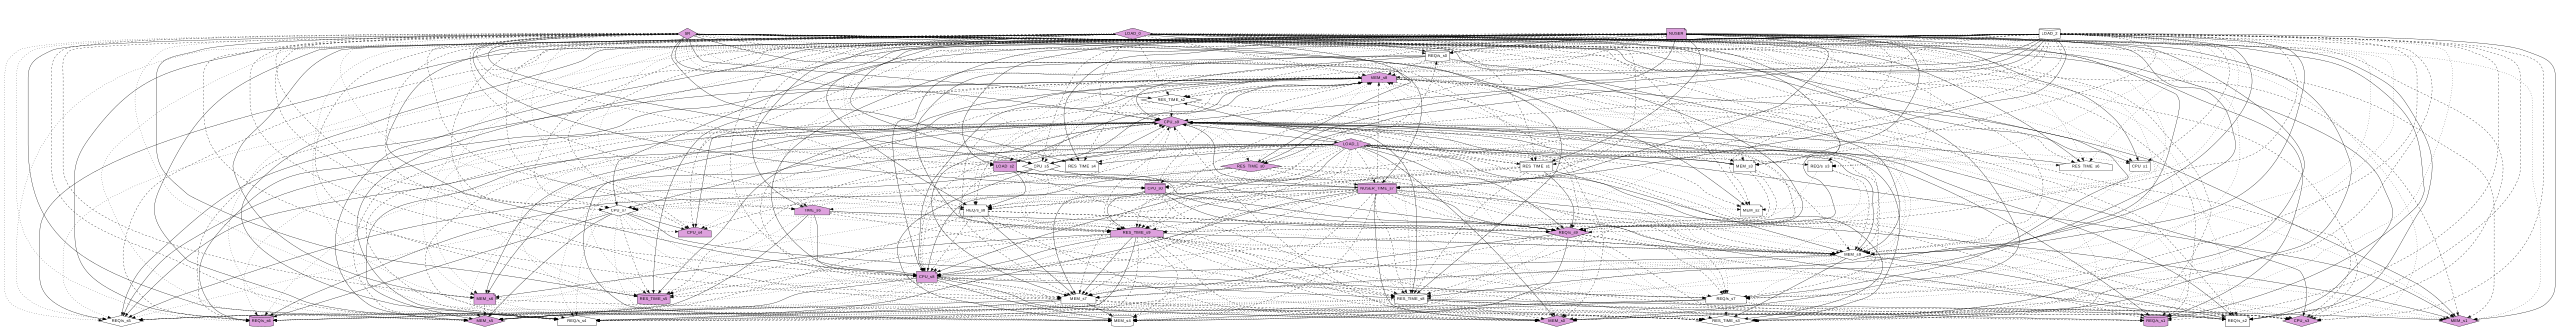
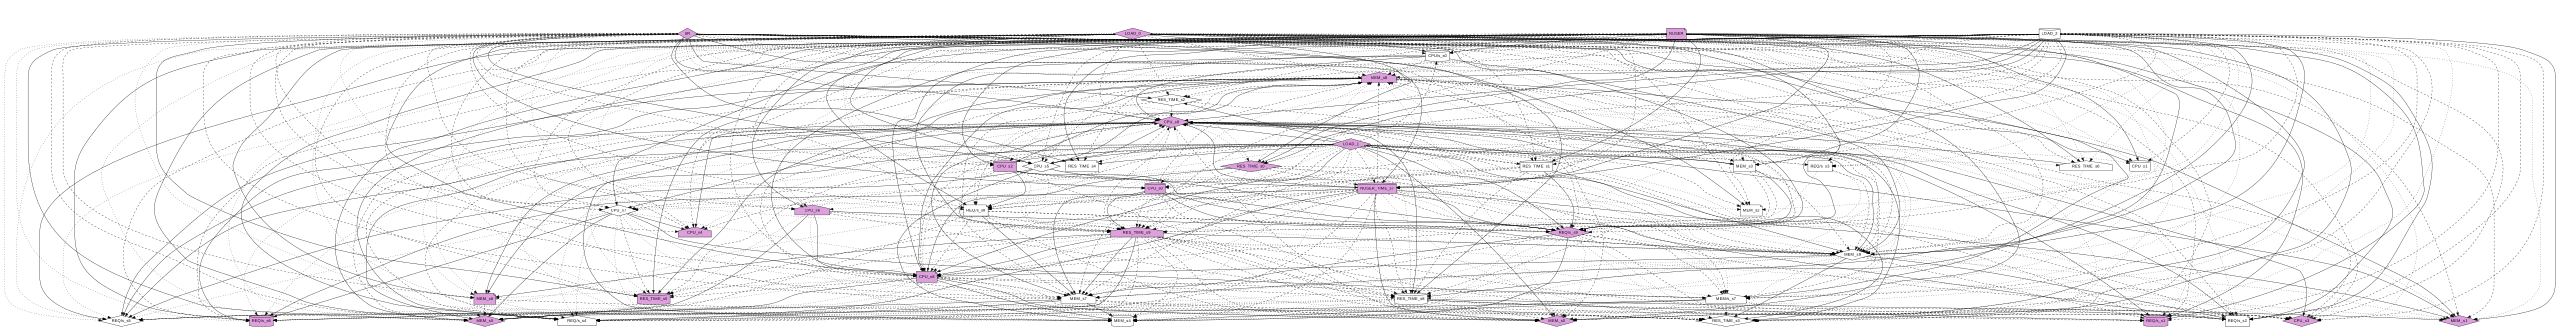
  strict digraph {
    fontname="Liberation Sans"
    node [fillcolor=plum fontname="Liberation Sans" shape=diamond style=filled]
    edge [fontname="Liberation Sans" style=dotted]
    NUSER [shape=note]
-   "REQ/s_s0" [fillcolor=white shape=cylinder]
+   "REQ/s_s0" [fillcolor=white shape=cylinder label="CPU/s_s0"]
    RES_TIME_s0
    CPU_s0 [shape=cylinder]
    MEM_s0
    "REQ/s_s1" [shape=cylinder]
    RES_TIME_s1 [fillcolor=white shape=cylinder]
    CPU_s1 [fillcolor=white shape=cylinder]
    MEM_s1
    "REQ/s_s2" [fillcolor=white shape=note]
    RES_TIME_s2 [fillcolor=white]
-   CPU_s2 [shape=cylinder label=LOAD_s2]
+   CPU_s2 [shape=cylinder]
    MEM_s2 [fillcolor=white shape=note]
    "REQ/s_s3" [fillcolor=white shape=note]
    RES_TIME_s3 [fillcolor=white]
    CPU_s3
    MEM_s3 [fillcolor=white shape=note]
    "REQ/s_s4" [fillcolor=white shape=house]
    RES_TIME_s4 [fillcolor=white shape=note]
    CPU_s4 [shape=house]
    MEM_s4 [fillcolor=white shape=cylinder]
    "REQ/s_s5" [fillcolor=white]
    RES_TIME_s5 [shape=cylinder]
    CPU_s5 [fillcolor=white]
    MEM_s5
    "REQ/s_s6" [shape=cylinder]
    RES_TIME_s6 [fillcolor=white shape=house]
-   CPU_s6 [shape=house label=TIME_s6]
+   CPU_s6 [shape=house]
    MEM_s6 [shape=note]
-   "REQ/s_s7" [fillcolor=white shape=house]
+   "REQ/s_s7" [fillcolor=white shape=house label="MEM/s_s7"]
    n31 [label=NUSER_TIME_s7 shape=cylinder]
    CPU_s7 [fillcolor=white]
    MEM_s7 [fillcolor=white shape=house]
    "REQ/s_s8" [fillcolor=white shape=note]
    RES_TIME_s8 [fillcolor=white shape=cylinder]
    CPU_s8 [shape=note]
    MEM_s8 [shape=house]
    "REQ/s_s9"
    RES_TIME_s9 [shape=house]
    CPU_s9
    MEM_s9 [fillcolor=white]
    LOAD_0
    LOAD_1
    LOAD_2 [fillcolor=white shape=cylinder]
    SR
    NUSER -> "REQ/s_s0" [style=solid]
    NUSER -> RES_TIME_s0 [style=solid]
    NUSER -> CPU_s0
    NUSER -> MEM_s0 [style=solid]
    NUSER -> "REQ/s_s1" [style=solid]
    NUSER -> RES_TIME_s1 [style=solid]
    NUSER -> CPU_s1 [style=solid]
    NUSER -> MEM_s1
    NUSER -> "REQ/s_s2" [style=solid]
    NUSER -> RES_TIME_s2 [style=dashed]
    NUSER -> CPU_s2 [style=solid]
    NUSER -> MEM_s2 [style=dashed]
    NUSER -> "REQ/s_s3"
    NUSER -> RES_TIME_s3 [style=solid]
    NUSER -> CPU_s3 [style=dashed]
    NUSER -> MEM_s3 [style=solid]
    NUSER -> "REQ/s_s4" [style=solid]
    NUSER -> RES_TIME_s4 [style=solid]
    NUSER -> CPU_s4 [style=dashed]
    NUSER -> MEM_s4
    NUSER -> "REQ/s_s5" [style=solid]
    NUSER -> RES_TIME_s5
    NUSER -> CPU_s5 [style=dashed]
    NUSER -> MEM_s5
    NUSER -> "REQ/s_s6" [style=dashed]
    NUSER -> RES_TIME_s6
    NUSER -> CPU_s6 [style=solid]
    NUSER -> MEM_s6
    NUSER -> "REQ/s_s7"
    NUSER -> n31 [style=solid]
    NUSER -> CPU_s7 [style=dashed]
    NUSER -> MEM_s7
    NUSER -> "REQ/s_s8" [style=solid]
    NUSER -> RES_TIME_s8 [style=solid]
    NUSER -> CPU_s8 [style=dashed]
    NUSER -> MEM_s8
    NUSER -> "REQ/s_s9"
    NUSER -> RES_TIME_s9 [style=dashed]
    NUSER -> CPU_s9
    NUSER -> MEM_s9 [style=solid]
    "REQ/s_s0" -> CPU_s8 [style=solid]
    "REQ/s_s0" -> MEM_s8 [style=dashed]
    "REQ/s_s0" -> "REQ/s_s9"
    "REQ/s_s0" -> RES_TIME_s9 [style=solid]
    "REQ/s_s0" -> CPU_s9 [style=solid]
    "REQ/s_s0" -> MEM_s9 [style=solid]
    RES_TIME_s0 -> "REQ/s_s7" [style=dashed]
    RES_TIME_s0 -> n31 [style=dashed]
    RES_TIME_s0 -> CPU_s7
    RES_TIME_s0 -> MEM_s7 [style=dashed]
    RES_TIME_s0 -> "REQ/s_s8"
    RES_TIME_s0 -> RES_TIME_s8
    RES_TIME_s0 -> CPU_s8 [style=solid]
    RES_TIME_s0 -> MEM_s8
    RES_TIME_s0 -> "REQ/s_s9"
    RES_TIME_s0 -> RES_TIME_s9
    RES_TIME_s0 -> CPU_s9
    RES_TIME_s0 -> MEM_s9 [style=dashed]
    CPU_s0 -> MEM_s7 [style=solid]
    CPU_s0 -> "REQ/s_s8"
    CPU_s0 -> RES_TIME_s8 [style=dashed]
    CPU_s0 -> CPU_s8
    CPU_s0 -> MEM_s8 [style=dashed]
    CPU_s0 -> "REQ/s_s9" [style=solid]
    CPU_s0 -> RES_TIME_s9 [style=solid]
    CPU_s0 -> CPU_s9
    CPU_s0 -> MEM_s9 [style=solid]
    RES_TIME_s1 -> "REQ/s_s8" [style=dashed]
    RES_TIME_s1 -> RES_TIME_s8 [style=dashed]
    RES_TIME_s1 -> CPU_s8
    RES_TIME_s1 -> MEM_s8
    RES_TIME_s1 -> "REQ/s_s9" [style=solid]
    RES_TIME_s1 -> RES_TIME_s9 [style=dashed]
    RES_TIME_s1 -> CPU_s9 [style=dashed]
    RES_TIME_s1 -> MEM_s9 [style=solid]
    CPU_s1 -> MEM_s9
    RES_TIME_s2 -> RES_TIME_s9 [style=dashed]
    RES_TIME_s2 -> CPU_s9 [style=dashed]
    RES_TIME_s2 -> MEM_s9 [style=dashed]
    CPU_s2 -> n31 [style=solid]
    CPU_s2 -> CPU_s7 [style=dashed]
    CPU_s2 -> MEM_s7 [style=dashed]
    CPU_s2 -> "REQ/s_s8" [style=solid]
    CPU_s2 -> RES_TIME_s8 [style=dashed]
    CPU_s2 -> CPU_s8
    CPU_s2 -> MEM_s8 [style=solid]
    CPU_s2 -> "REQ/s_s9" [style=solid]
    CPU_s2 -> RES_TIME_s9
    CPU_s2 -> CPU_s9
    CPU_s2 -> MEM_s9 [style=dashed]
    "REQ/s_s3" -> "REQ/s_s9"
    "REQ/s_s3" -> RES_TIME_s9
    "REQ/s_s3" -> CPU_s9
    "REQ/s_s3" -> MEM_s9 [style=dashed]
    MEM_s3 -> CPU_s8 [style=dashed]
    MEM_s3 -> MEM_s8
+   MEM_s3 -> "REQ/s_s9" [style=solid]
    MEM_s3 -> RES_TIME_s9 [style=dashed]
    MEM_s3 -> CPU_s9 [style=solid]
    MEM_s3 -> MEM_s9 [style=dashed]
    CPU_s5 -> MEM_s4 [style=solid]
    CPU_s5 -> "REQ/s_s5" [style=solid]
    CPU_s5 -> MEM_s8 [style=solid]
    CPU_s5 -> "REQ/s_s9" [style=solid]
    CPU_s5 -> RES_TIME_s9
    CPU_s5 -> CPU_s9 [style=solid]
    CPU_s5 -> MEM_s9
    RES_TIME_s6 -> CPU_s9 [style=solid]
    RES_TIME_s6 -> MEM_s9
    CPU_s6 -> MEM_s4
    CPU_s6 -> RES_TIME_s5
    CPU_s6 -> MEM_s5 [style=solid]
    CPU_s6 -> RES_TIME_s8 [style=dashed]
    CPU_s6 -> CPU_s8 [style=solid]
    CPU_s6 -> "REQ/s_s9" [style=solid]
    CPU_s6 -> RES_TIME_s9 [style=dashed]
    CPU_s6 -> CPU_s9
    CPU_s6 -> MEM_s9
    MEM_s6 -> RES_TIME_s3 [style=dashed]
    MEM_s6 -> "REQ/s_s4"
    MEM_s6 -> MEM_s5 [style=dashed]
    "REQ/s_s7" -> MEM_s0
    "REQ/s_s7" -> "REQ/s_s2"
    "REQ/s_s7" -> RES_TIME_s3
    "REQ/s_s7" -> CPU_s3
    "REQ/s_s7" -> "REQ/s_s4" [style=solid]
    "REQ/s_s7" -> MEM_s4 [style=solid]
    n31 -> MEM_s0 [style=solid]
    n31 -> MEM_s1 [style=solid]
    n31 -> "REQ/s_s2" [style=solid]
    n31 -> MEM_s2
    n31 -> RES_TIME_s3
    n31 -> CPU_s3
    n31 -> "REQ/s_s4" [style=dashed]
    n31 -> MEM_s4 [style=dashed]
    n31 -> RES_TIME_s5 [style=dashed]
    n31 -> MEM_s5 [style=solid]
    n31 -> "REQ/s_s6" [style=solid]
    n31 -> "REQ/s_s7"
    n31 -> CPU_s7
    n31 -> MEM_s7
    n31 -> "REQ/s_s8" [style=dashed]
    n31 -> RES_TIME_s8 [style=dashed]
    n31 -> CPU_s8 [style=dashed]
    n31 -> MEM_s8 [style=dashed]
    n31 -> "REQ/s_s9" [style=dashed]
    n31 -> RES_TIME_s9 [style=dashed]
    n31 -> CPU_s9 [style=solid]
    n31 -> MEM_s9 [style=dashed]
    CPU_s7 -> MEM_s0
    CPU_s7 -> RES_TIME_s3
    CPU_s7 -> "REQ/s_s4"
    CPU_s7 -> CPU_s4 [style=solid]
    CPU_s7 -> MEM_s4
    CPU_s7 -> "REQ/s_s5"
    CPU_s7 -> RES_TIME_s5 [style=dashed]
    CPU_s7 -> MEM_s5 [style=solid]
    CPU_s7 -> "REQ/s_s6" [style=solid]
    CPU_s7 -> "REQ/s_s7" [style=solid]
    CPU_s7 -> MEM_s7
    MEM_s7 -> MEM_s0 [style=dashed]
    MEM_s7 -> RES_TIME_s3 [style=dashed]
    MEM_s7 -> "REQ/s_s4" [style=solid]
    MEM_s7 -> MEM_s4 [style=solid]
    MEM_s7 -> "REQ/s_s6" [style=solid]
    "REQ/s_s8" -> MEM_s0 [style=dashed]
    "REQ/s_s8" -> MEM_s5 [style=dashed]
    "REQ/s_s8" -> "REQ/s_s6"
    "REQ/s_s8" -> MEM_s7 [style=solid]
    "REQ/s_s8" -> CPU_s8 [style=dashed]
    "REQ/s_s8" -> "REQ/s_s9" [style=dashed]
    "REQ/s_s8" -> RES_TIME_s9 [style=dashed]
    "REQ/s_s8" -> CPU_s9
    "REQ/s_s8" -> MEM_s9 [style=dashed]
    RES_TIME_s8 -> MEM_s0 [style=dashed]
    RES_TIME_s8 -> "REQ/s_s1" [style=solid]
    RES_TIME_s8 -> MEM_s1 [style=solid]
    RES_TIME_s8 -> "REQ/s_s2" [style=dashed]
    RES_TIME_s8 -> RES_TIME_s3
    RES_TIME_s8 -> "REQ/s_s4"
    RES_TIME_s8 -> MEM_s4
    RES_TIME_s8 -> "REQ/s_s5"
    RES_TIME_s8 -> MEM_s5
    CPU_s8 -> MEM_s0 [style=solid]
    CPU_s8 -> RES_TIME_s3
    CPU_s8 -> CPU_s3 [style=dashed]
    CPU_s8 -> "REQ/s_s4"
    CPU_s8 -> MEM_s4 [style=solid]
    CPU_s8 -> "REQ/s_s5" [style=solid]
    CPU_s8 -> RES_TIME_s5 [style=dashed]
    CPU_s8 -> MEM_s5
    CPU_s8 -> "REQ/s_s6"
    CPU_s8 -> MEM_s6
    CPU_s8 -> "REQ/s_s7" [style=dashed]
    CPU_s8 -> MEM_s7
-   CPU_s8 -> RES_TIME_s8 [style=solid]
+   CPU_s8 -> RES_TIME_s8 [style=dashed]
    MEM_s8 -> MEM_s0
    MEM_s8 -> "REQ/s_s1"
    MEM_s8 -> MEM_s1 [style=solid]
    MEM_s8 -> "REQ/s_s2" [style=dashed]
    MEM_s8 -> RES_TIME_s3
    MEM_s8 -> CPU_s3 [style=dashed]
    MEM_s8 -> "REQ/s_s4" [style=dashed]
    MEM_s8 -> CPU_s4 [style=solid]
    MEM_s8 -> MEM_s4
    MEM_s8 -> "REQ/s_s5" [style=solid]
    MEM_s8 -> RES_TIME_s5 [style=solid]
    MEM_s8 -> MEM_s5 [style=dashed]
    MEM_s8 -> "REQ/s_s6" [style=solid]
    MEM_s8 -> "REQ/s_s7"
    MEM_s8 -> MEM_s7 [style=dashed]
    MEM_s8 -> "REQ/s_s8" [style=dashed]
    MEM_s8 -> RES_TIME_s8 [style=dashed]
    MEM_s8 -> CPU_s8 [style=solid]
-   MEM_s8 -> RES_TIME_s2 [style=dashed]
+   MEM_s8 -> MEM_s9 [style=dashed]
    "REQ/s_s9" -> MEM_s0
    "REQ/s_s9" -> "REQ/s_s1"
    "REQ/s_s9" -> "REQ/s_s2" [style=dashed]
    "REQ/s_s9" -> RES_TIME_s3
    "REQ/s_s9" -> CPU_s3 [style=dashed]
    "REQ/s_s9" -> "REQ/s_s4"
    "REQ/s_s9" -> MEM_s4 [style=solid]
    "REQ/s_s9" -> "REQ/s_s5" [style=dashed]
    "REQ/s_s9" -> "REQ/s_s6"
    "REQ/s_s9" -> "REQ/s_s7" [style=dashed]
    "REQ/s_s9" -> MEM_s7 [style=solid]
    RES_TIME_s9 -> MEM_s0 [style=dashed]
    RES_TIME_s9 -> "REQ/s_s1" [style=dashed]
    RES_TIME_s9 -> MEM_s1
    RES_TIME_s9 -> "REQ/s_s2" [style=dashed]
    RES_TIME_s9 -> RES_TIME_s3 [style=dashed]
    RES_TIME_s9 -> CPU_s3 [style=dashed]
    RES_TIME_s9 -> "REQ/s_s4" [style=dashed]
    RES_TIME_s9 -> MEM_s4 [style=dashed]
    RES_TIME_s9 -> "REQ/s_s5"
    RES_TIME_s9 -> RES_TIME_s5 [style=dashed]
    RES_TIME_s9 -> MEM_s5 [style=solid]
    RES_TIME_s9 -> "REQ/s_s6"
    RES_TIME_s9 -> MEM_s6 [style=solid]
    RES_TIME_s9 -> "REQ/s_s7"
    RES_TIME_s9 -> MEM_s7 [style=solid]
    RES_TIME_s9 -> RES_TIME_s8 [style=dashed]
    RES_TIME_s9 -> CPU_s8 [style=solid]
    RES_TIME_s9 -> MEM_s9 [style=solid]
    CPU_s9 -> MEM_s0 [style=dashed]
    CPU_s9 -> "REQ/s_s1" [style=solid]
    CPU_s9 -> MEM_s1
    CPU_s9 -> "REQ/s_s2" [style=solid]
    CPU_s9 -> RES_TIME_s3 [style=solid]
    CPU_s9 -> CPU_s3 [style=solid]
    CPU_s9 -> "REQ/s_s4" [style=dashed]
    CPU_s9 -> RES_TIME_s4 [style=dashed]
    CPU_s9 -> CPU_s4
    CPU_s9 -> MEM_s4 [style=solid]
    CPU_s9 -> "REQ/s_s5" [style=solid]
    CPU_s9 -> RES_TIME_s5
    CPU_s9 -> MEM_s5 [style=solid]
    CPU_s9 -> "REQ/s_s6"
    CPU_s9 -> MEM_s6 [style=solid]
    CPU_s9 -> "REQ/s_s7" [style=dashed]
    CPU_s9 -> CPU_s7 [style=solid]
    CPU_s9 -> MEM_s7 [style=solid]
    CPU_s9 -> RES_TIME_s8 [style=solid]
    CPU_s9 -> CPU_s8 [style=dashed]
    CPU_s9 -> "REQ/s_s9" [style=dashed]
    CPU_s9 -> RES_TIME_s9 [style=dashed]
    CPU_s9 -> MEM_s9 [style=solid]
    MEM_s9 -> MEM_s0
    MEM_s9 -> "REQ/s_s1" [style=dashed]
    MEM_s9 -> MEM_s1
    MEM_s9 -> "REQ/s_s2" [style=solid]
    MEM_s9 -> RES_TIME_s3 [style=solid]
    MEM_s9 -> "REQ/s_s4"
    MEM_s9 -> MEM_s4
    MEM_s9 -> MEM_s7
    MEM_s9 -> CPU_s8 [style=solid]
    LOAD_0 -> "REQ/s_s0" [style=solid]
    LOAD_0 -> RES_TIME_s0 [style=solid]
    LOAD_0 -> CPU_s0
    LOAD_0 -> MEM_s0 [style=solid]
    LOAD_0 -> "REQ/s_s1" [style=solid]
    LOAD_0 -> RES_TIME_s1 [style=dashed]
    LOAD_0 -> CPU_s1
    LOAD_0 -> MEM_s1 [style=dashed]
    LOAD_0 -> "REQ/s_s2" [style=solid]
    LOAD_0 -> RES_TIME_s2 [style=dashed]
    LOAD_0 -> CPU_s2
    LOAD_0 -> MEM_s2 [style=dashed]
    LOAD_0 -> "REQ/s_s3"
    LOAD_0 -> RES_TIME_s3 [style=dashed]
    LOAD_0 -> CPU_s3
    LOAD_0 -> MEM_s3
    LOAD_0 -> "REQ/s_s4" [style=solid]
    LOAD_0 -> RES_TIME_s4
    LOAD_0 -> CPU_s4 [style=dashed]
    LOAD_0 -> MEM_s4
    LOAD_0 -> "REQ/s_s5"
    LOAD_0 -> RES_TIME_s5 [style=dashed]
    LOAD_0 -> CPU_s5 [style=solid]
    LOAD_0 -> MEM_s5
    LOAD_0 -> "REQ/s_s6" [style=solid]
    LOAD_0 -> RES_TIME_s6 [style=solid]
    LOAD_0 -> CPU_s6
    LOAD_0 -> MEM_s6 [style=solid]
    LOAD_0 -> "REQ/s_s7"
    LOAD_0 -> n31 [style=dashed]
    LOAD_0 -> CPU_s7 [style=dashed]
    LOAD_0 -> MEM_s7 [style=dashed]
    LOAD_0 -> "REQ/s_s8" [style=dashed]
    LOAD_0 -> RES_TIME_s8
    LOAD_0 -> CPU_s8 [style=solid]
    LOAD_0 -> MEM_s8 [style=dashed]
    LOAD_0 -> "REQ/s_s9" [style=solid]
    LOAD_0 -> RES_TIME_s9
    LOAD_0 -> CPU_s9 [style=dashed]
    LOAD_0 -> MEM_s9 [style=dashed]
    LOAD_1 -> "REQ/s_s0" [style=dashed]
    LOAD_1 -> RES_TIME_s0
    LOAD_1 -> CPU_s0 [style=dashed]
    LOAD_1 -> MEM_s0 [style=solid]
    LOAD_1 -> "REQ/s_s1" [style=dashed]
    LOAD_1 -> RES_TIME_s1 [style=dashed]
    LOAD_1 -> CPU_s1
    LOAD_1 -> MEM_s1 [style=solid]
    LOAD_1 -> "REQ/s_s2" [style=dashed]
    LOAD_1 -> RES_TIME_s2 [style=solid]
    LOAD_1 -> CPU_s2 [style=solid]
    LOAD_1 -> MEM_s2 [style=dashed]
    LOAD_1 -> "REQ/s_s3" [style=dashed]
    LOAD_1 -> RES_TIME_s3 [style=solid]
    LOAD_1 -> CPU_s3
    LOAD_1 -> MEM_s3 [style=solid]
    LOAD_1 -> "REQ/s_s4"
    LOAD_1 -> RES_TIME_s4 [style=solid]
    LOAD_1 -> CPU_s4 [style=dashed]
    LOAD_1 -> MEM_s4
    LOAD_1 -> "REQ/s_s5" [style=solid]
    LOAD_1 -> RES_TIME_s5 [style=dashed]
    LOAD_1 -> CPU_s5 [style=solid]
    LOAD_1 -> MEM_s5
    LOAD_1 -> "REQ/s_s6"
    LOAD_1 -> RES_TIME_s6
    LOAD_1 -> CPU_s6
    LOAD_1 -> MEM_s6 [style=solid]
    LOAD_1 -> "REQ/s_s7"
    LOAD_1 -> n31 [style=dashed]
    LOAD_1 -> MEM_s7 [style=dashed]
    LOAD_1 -> "REQ/s_s8"
    LOAD_1 -> RES_TIME_s8
    LOAD_1 -> CPU_s8 [style=solid]
    LOAD_1 -> MEM_s8
    LOAD_1 -> "REQ/s_s9" [style=solid]
    LOAD_1 -> RES_TIME_s9
-   CPU_s9 -> LOAD_1 [style=solid]
+   LOAD_1 -> CPU_s9 [style=solid]
    LOAD_1 -> MEM_s9
    LOAD_2 -> "REQ/s_s0"
    LOAD_2 -> RES_TIME_s0 [style=solid]
    LOAD_2 -> CPU_s0 [style=dashed]
    LOAD_2 -> MEM_s0 [style=dashed]
    LOAD_2 -> "REQ/s_s1" [style=dashed]
    LOAD_2 -> RES_TIME_s1 [style=dashed]
    LOAD_2 -> CPU_s1 [style=dashed]
    LOAD_2 -> MEM_s1 [style=solid]
    LOAD_2 -> "REQ/s_s2" [style=dashed]
    LOAD_2 -> RES_TIME_s2
    LOAD_2 -> CPU_s2
    LOAD_2 -> MEM_s2
    LOAD_2 -> "REQ/s_s3"
    LOAD_2 -> RES_TIME_s3
    LOAD_2 -> CPU_s3 [style=dashed]
    LOAD_2 -> MEM_s3 [style=dashed]
    LOAD_2 -> "REQ/s_s4" [style=solid]
    LOAD_2 -> RES_TIME_s4 [style=dashed]
    LOAD_2 -> CPU_s4 [style=dashed]
    LOAD_2 -> MEM_s4
    LOAD_2 -> "REQ/s_s5"
    LOAD_2 -> RES_TIME_s5 [style=solid]
    LOAD_2 -> CPU_s5 [style=dashed]
    LOAD_2 -> MEM_s5 [style=solid]
    LOAD_2 -> "REQ/s_s6" [style=dashed]
    LOAD_2 -> RES_TIME_s6
    LOAD_2 -> CPU_s6
    LOAD_2 -> MEM_s6
    LOAD_2 -> "REQ/s_s7" [style=dashed]
    LOAD_2 -> n31 [style=solid]
    LOAD_2 -> CPU_s7 [style=solid]
    LOAD_2 -> MEM_s7 [style=solid]
    LOAD_2 -> "REQ/s_s8"
    LOAD_2 -> RES_TIME_s8
    LOAD_2 -> CPU_s8 [style=solid]
    LOAD_2 -> MEM_s8 [style=solid]
    LOAD_2 -> "REQ/s_s9" [style=dashed]
    LOAD_2 -> RES_TIME_s9 [style=dashed]
    LOAD_2 -> CPU_s9 [style=solid]
    LOAD_2 -> MEM_s9 [style=solid]
    SR -> "REQ/s_s0"
    SR -> RES_TIME_s0
    SR -> CPU_s0 [style=solid]
    SR -> MEM_s0 [style=dashed]
    SR -> "REQ/s_s1" [style=dashed]
    SR -> RES_TIME_s1
    SR -> CPU_s1 [style=solid]
    SR -> MEM_s1 [style=dashed]
    SR -> "REQ/s_s2"
    SR -> RES_TIME_s2 [style=solid]
    SR -> CPU_s2 [style=dashed]
    SR -> MEM_s2 [style=solid]
    SR -> "REQ/s_s3" [style=dashed]
    SR -> RES_TIME_s3
    SR -> CPU_s3 [style=dashed]
    SR -> MEM_s3
    SR -> "REQ/s_s4" [style=dashed]
    SR -> RES_TIME_s4 [style=solid]
    SR -> CPU_s4 [style=dashed]
    SR -> MEM_s4
    SR -> "REQ/s_s5"
    SR -> RES_TIME_s5 [style=solid]
    SR -> CPU_s5 [style=solid]
    SR -> MEM_s5 [style=solid]
    SR -> "REQ/s_s6"
    SR -> RES_TIME_s6 [style=dashed]
    SR -> CPU_s6 [style=dashed]
    SR -> MEM_s6 [style=dashed]
    SR -> "REQ/s_s7" [style=solid]
    SR -> n31 [style=solid]
    SR -> CPU_s7 [style=dashed]
    SR -> MEM_s7 [style=dashed]
    SR -> "REQ/s_s8" [style=dashed]
    SR -> RES_TIME_s8 [style=solid]
    SR -> CPU_s8 [style=dashed]
    SR -> MEM_s8
    SR -> "REQ/s_s9" [style=solid]
    SR -> RES_TIME_s9
    SR -> CPU_s9 [style=solid]
    SR -> MEM_s9
  }
